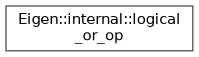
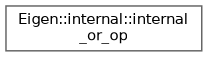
  digraph {
    rankdir=LR
-   n1 [color=grey40 fillcolor=white fontname=Helvetica fontsize=10 height=0.2 label="Eigen::internal::logical\l_or_op" shape=box style=filled width=0.4]
+   n1 [color=grey40 fillcolor=white fontname=Helvetica fontsize=10 height=0.2 label="Eigen::internal::internal\l_or_op" shape=box style=filled width=0.4]
  }
